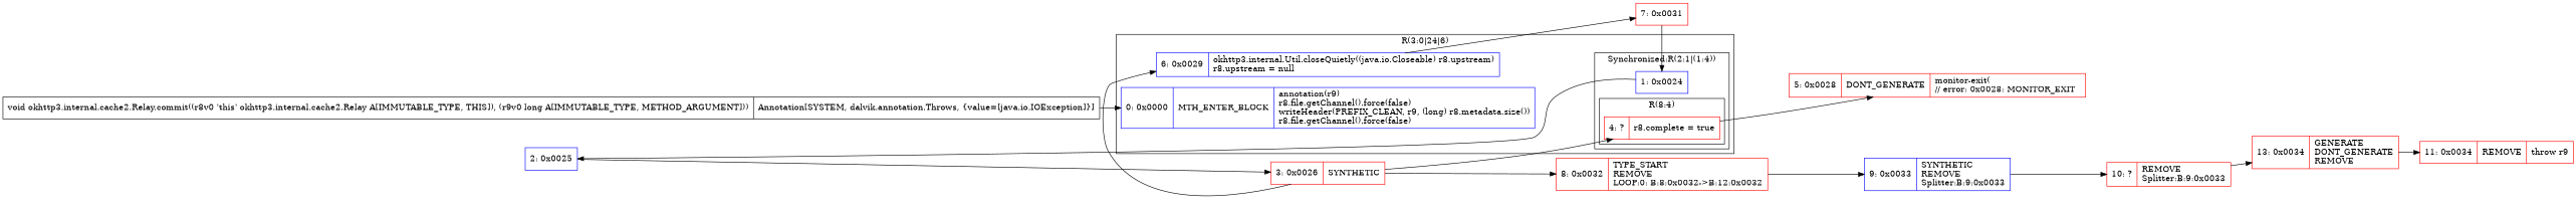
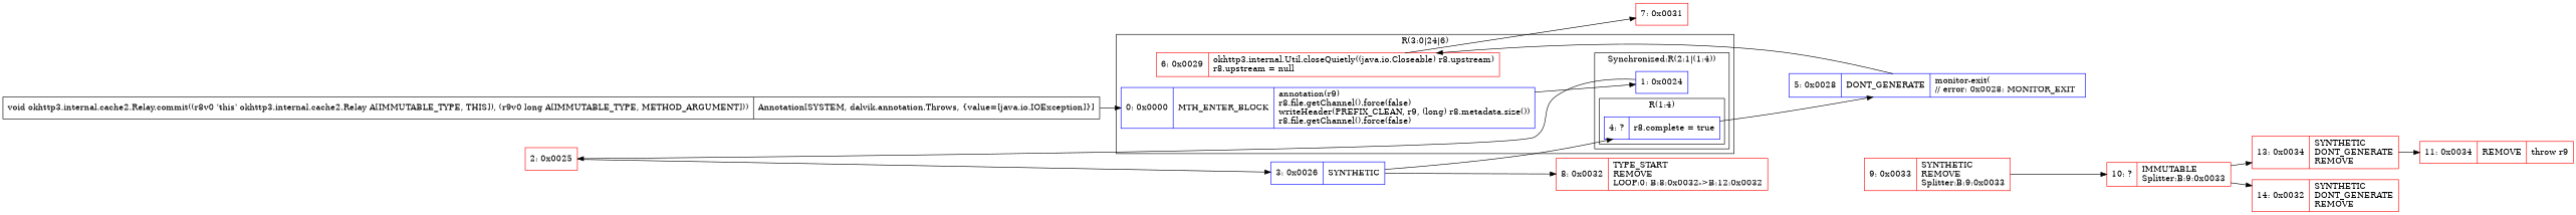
  digraph {
    rankdir=LR
    node [color=red shape=record]
-   n1 [label="{4\:\ ?|r8.complete = true\l}"]
+   n1 [color=blue label="{4\:\ ?|r8.complete = true\l}"]
    n2 [color=blue label="{1\:\ 0x0024}"]
    n3 [color=blue label="{0\:\ 0x0000|MTH_ENTER_BLOCK\l|annotation(r9)\lr8.file.getChannel().force(false)\lwriteHeader(PREFIX_CLEAN, r9, (long) r8.metadata.size())\lr8.file.getChannel().force(false)\l}"]
-   n4 [color=blue label="{6\:\ 0x0029|okhttp3.internal.Util.closeQuietly((java.io.Closeable) r8.upstream)\lr8.upstream = null\l}"]
-   n5 [label="{5\:\ 0x0028|DONT_GENERATE\l|monitor\-exit(\l\/\/ error: 0x0028: MONITOR_EXIT  \l}"]
-   n6 [color=blue label="{2\:\ 0x0025}"]
+   n4 [label="{6\:\ 0x0029|okhttp3.internal.Util.closeQuietly((java.io.Closeable) r8.upstream)\lr8.upstream = null\l}"]
+   n5 [color=blue label="{5\:\ 0x0028|DONT_GENERATE\l|monitor\-exit(\l\/\/ error: 0x0028: MONITOR_EXIT  \l}"]
+   n6 [label="{2\:\ 0x0025}"]
    n7 [label="{7\:\ 0x0031}"]
-   n8 [label="{3\:\ 0x0026|SYNTHETIC\l}"]
+   n8 [color=blue label="{3\:\ 0x0026|SYNTHETIC\l}"]
    n9 [label="{8\:\ 0x0032|TYPE_START\lREMOVE\lLOOP:0: B:8:0x0032\-\>B:12:0x0032\l}"]
-   n10 [color=blue label="{9\:\ 0x0033|SYNTHETIC\lREMOVE\lSplitter:B:9:0x0033\l}"]
-   n11 [label="{10\:\ ?|REMOVE\lSplitter:B:9:0x0033\l}"]
-   n12 [label="{13\:\ 0x0034|GENERATE\lDONT_GENERATE\lREMOVE\l}"]
+   n10 [label="{9\:\ 0x0033|SYNTHETIC\lREMOVE\lSplitter:B:9:0x0033\l}"]
+   n11 [label="{10\:\ ?|IMMUTABLE\lSplitter:B:9:0x0033\l}"]
+   n12 [label="{13\:\ 0x0034|SYNTHETIC\lDONT_GENERATE\lREMOVE\l}"]
+   n13 [label="{14\:\ 0x0032|SYNTHETIC\lDONT_GENERATE\lREMOVE\l}"]
    n14 [label="{11\:\ 0x0034|REMOVE\l|throw r9\l}"]
    n15 [label="{void okhttp3.internal.cache2.Relay.commit((r8v0 'this' okhttp3.internal.cache2.Relay A[IMMUTABLE_TYPE, THIS]), (r9v0 long A[IMMUTABLE_TYPE, METHOD_ARGUMENT]))  | Annotation[SYSTEM, dalvik.annotation.Throws, \{value=[java.io.IOException]\}]\l}" color=""]
    subgraph cluster_1 {
      label="R(3:0|24|6)"
      n3
      n4
      subgraph cluster_2 {
        label="Synchronized:R(2:1|(1:4))"
        n2
        subgraph cluster_3 {
-         label="R(8:4)"
+         label="R(1:4)"
          n1
        }
      }
    }
    n1 -> n5
    n2 -> n6
-   n7 -> n2
+   n3 -> n2
    n4 -> n7
-   n8 -> n4
+   n5 -> n4
    n6 -> n8
    n8 -> n1
    n8 -> n9
-   n9 -> n10
    n10 -> n11
    n11 -> n12
+   n11 -> n13
    n12 -> n14
    n15 -> n3
  }
